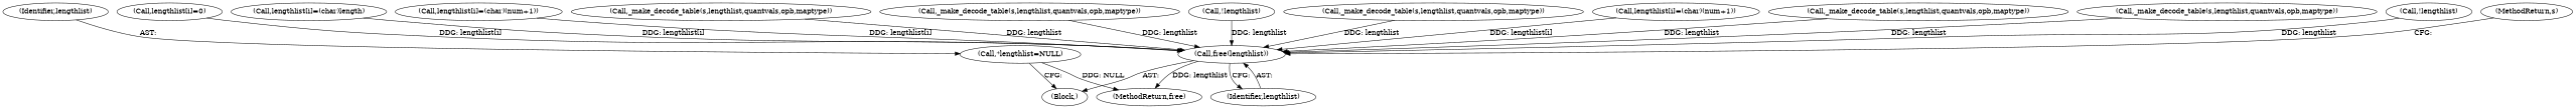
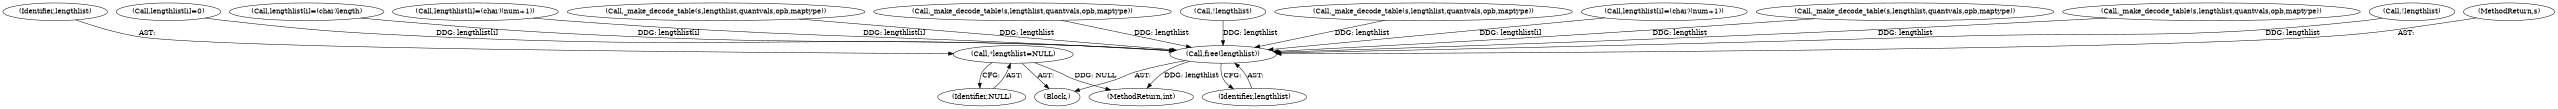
  digraph {
    n1 [label="(Call,*lengthlist=NULL)"]
-   n2 [label="(MethodReturn,free)"]
+   n2 [label="(MethodReturn,int)"]
    n3 [label="(Block,)"]
+   n4 [label="(Identifier,NULL)"]
    n5 [label="(Call,free(lengthlist))"]
    n6 [label="(Identifier,lengthlist)"]
    n7 [label="(Identifier,lengthlist)"]
    n8 [label="(Call,_make_decode_table(s,lengthlist,quantvals,opb,maptype))"]
    n9 [label="(Call,!lengthlist)"]
    n10 [label="(MethodReturn,s)"]
    n11 [label="(Call,lengthlist[i]=0)"]
    n12 [label="(Call,lengthlist[i]=(char)length)"]
    n13 [label="(Call,lengthlist[i]=(char)(num+1))"]
    n14 [label="(Call,_make_decode_table(s,lengthlist,quantvals,opb,maptype))"]
    n15 [label="(Call,_make_decode_table(s,lengthlist,quantvals,opb,maptype))"]
    n16 [label="(Call,!lengthlist)"]
    n17 [label="(Call,_make_decode_table(s,lengthlist,quantvals,opb,maptype))"]
    n18 [label="(Call,lengthlist[i]=(char)(num+1))"]
    n19 [label="(Call,_make_decode_table(s,lengthlist,quantvals,opb,maptype))"]
    n1 -> n2 [label="DDG: NULL"]
-   n1 -> n3 [label="CFG: "]
+   n1 -> n3 [label="AST: "]
+   n1 -> n4 [label="CFG: "]
+   n4 -> n1 [label="AST: "]
    n5 -> n2 [label="DDG: lengthlist"]
    n5 -> n3 [label="AST: "]
    n5 -> n6 [label="CFG: "]
    n6 -> n5 [label="AST: "]
    n7 -> n1 [label="AST: "]
    n8 -> n5 [label="DDG: lengthlist"]
    n9 -> n5 [label="DDG: lengthlist"]
-   n10 -> n5 [label="CFG: "]
+   n10 -> n5 [label="AST: "]
    n11 -> n5 [label="DDG: lengthlist[i]"]
    n12 -> n5 [label="DDG: lengthlist[i]"]
    n13 -> n5 [label="DDG: lengthlist[i]"]
    n14 -> n5 [label="DDG: lengthlist"]
    n15 -> n5 [label="DDG: lengthlist"]
    n16 -> n5 [label="DDG: lengthlist"]
    n17 -> n5 [label="DDG: lengthlist"]
    n18 -> n5 [label="DDG: lengthlist[i]"]
    n19 -> n5 [label="DDG: lengthlist"]
  }
